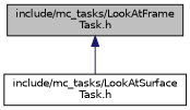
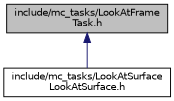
  digraph {
    node [color=black fontname=Helvetica fontsize=10 shape=record style=filled]
    n1 [fillcolor=grey75 fontcolor=black height=0.2 label="include/mc_tasks/LookAtFrame\lTask.h" width=0.4]
-   n2 [fillcolor=white height=0.2 label="include/mc_tasks/LookAtSurface\lTask.h" width=0.4]
+   n2 [fillcolor=white height=0.2 label="include/mc_tasks/LookAtSurface\lLookAtSurface.h" width=0.4]
    n1 -> n2 [color=midnightblue dir=back fontname=Helvetica fontsize=10 labelfontname=Helvetica labelfontsize=10 style=solid]
  }
